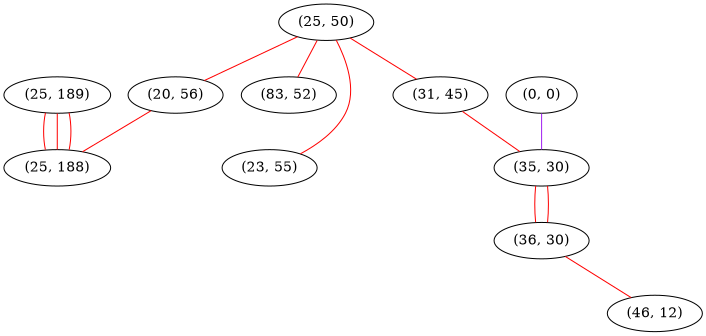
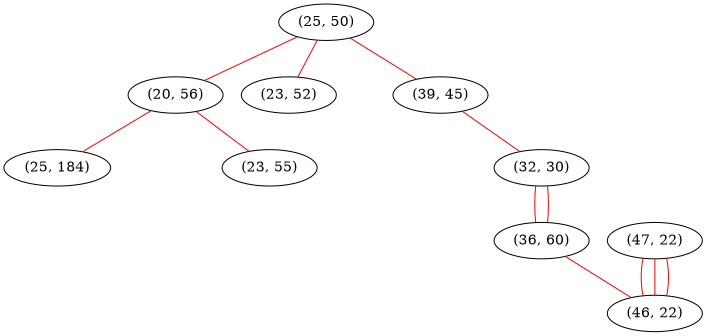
  graph {
    edge [color=red weight=1]
-   "(25, 189)"
-   "(25, 188)"
-   "(46, 22)" [label="(46, 12)"]
-   "(0, 0)"
-   "(35, 30)"
-   "(36, 30)"
+   "(25, 188)" [label="(25, 184)"]
+   "(47, 22)"
+   "(46, 22)"
+   "(35, 30)" [label="(32, 30)"]
+   "(36, 30)" [label="(36, 60)"]
    n8 [label="(20, 56)"]
    "(25, 50)"
-   "(23, 52)" [label="(83, 52)"]
-   "(31, 45)"
+   "(23, 52)"
+   "(31, 45)" [label="(39, 45)"]
    "(23, 55)"
-   "(25, 189)" -- "(25, 188)"
-   "(25, 189)" -- "(25, 188)"
-   "(25, 189)" -- "(25, 188)"
-   "(0, 0)" -- "(35, 30)" [color=purple weight=4]
+   "(47, 22)" -- "(46, 22)"
+   "(47, 22)" -- "(46, 22)"
+   "(47, 22)" -- "(46, 22)"
    "(35, 30)" -- "(36, 30)"
    "(35, 30)" -- "(36, 30)"
    "(36, 30)" -- "(46, 22)"
    n8 -- "(25, 188)"
-   "(25, 50)" -- "(23, 55)"
+   n8 -- "(23, 55)"
    "(25, 50)" -- n8
    "(25, 50)" -- "(23, 52)"
    "(25, 50)" -- "(31, 45)"
    "(31, 45)" -- "(35, 30)"
  }
